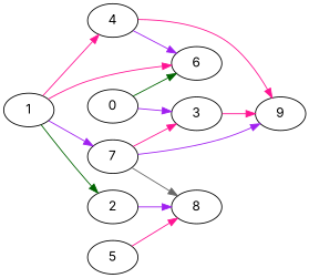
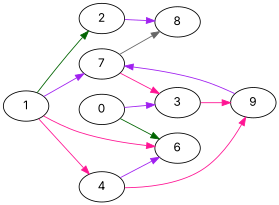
  digraph {
    "Duplicate states"=0
    GraphType=Random
    "Max states in OPEN"=0
    Modes="120000ms; topo-ordered tasks, ; Pruning: task equivalence, fixed order ready list, ; F-value: ; Optimisation: best schedule length (SL) optimisation on equal, "
    NumberOfTasks=10
    "Pruned using list schedule length"=1637
    "States removed from OPEN"=0
    TargetSystem="Homogeneous-8"
    "Time to schedule (ms)"=243
    "Total idle time"=45
    "Total schedule length"=34
    "Total sequential time"=63
    "Total states created"=5534
    fontname=Inter
    rankdir=LR
    node [Processor=0 "Start time"=0 Weight=6 fontname=Inter]
    edge [Weight=13 color=deeppink fontname=Inter]
    1 ["Finish time"=6]
    2 ["Finish time"=9 "Start time"=6 Weight=3]
    7 ["Finish time"=19 "Start time"=9 Weight=10]
    4 ["Finish time"=16 Processor=3 "Start time"=14 Weight=2]
    6 ["Finish time"=25 Processor=3 "Start time"=19]
    8 ["Finish time"=34 Processor=1 "Start time"=25 Weight=9]
    3 ["Finish time"=21 Processor=2 "Start time"=11 Weight=10]
    9 ["Finish time"=28 "Start time"=25 Weight=3]
-   5 ["Finish time"=24 Processor=1 "Start time"=17 Weight=7]
    0 ["Finish time"=7 Processor=1 Weight=7]
    1 -> 2 [color=darkgreen]
    1 -> 7 [Weight=12 color=purple]
    1 -> 4 [Weight=8]
    1 -> 6
    2 -> 8 [Weight=8 color=purple]
    7 -> 8 [Weight=6 color=gray40]
    7 -> 3 [Weight=5]
-   7 -> 9 [color=purple]
+   9 -> 7 [color=purple]
    4 -> 6 [Weight=8 color=purple]
    4 -> 9 [Weight=5]
    3 -> 9 [Weight=4]
-   5 -> 8 [Weight=9]
    0 -> 6 [Weight=12 color=darkgreen]
    0 -> 3 [Weight=3 color=purple]
  }
